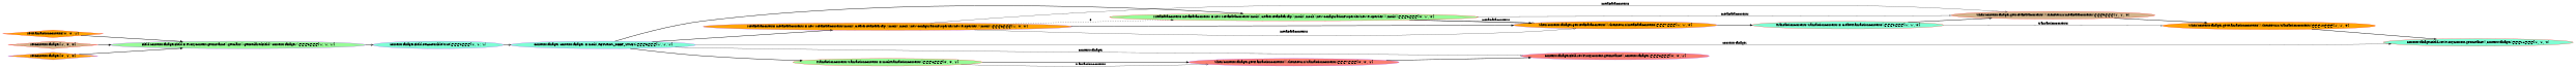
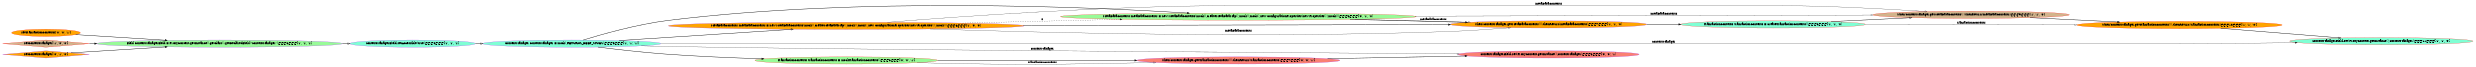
  digraph {
    rankdir=LR
    node [fillcolor=orange shape=ellipse style=filled color=red]
    edge [style=bold arrowhead=normal]
    n1 [fillcolor=tan label="when(contextManager.getMetaDataContexts()).thenReturn(metaDataContexts)@@@9@@@['1', '1', '0']"]
    n2 [label="when(contextManager.getTransactionContexts()).thenReturn(transactionContexts)@@@10@@@['1', '1', '0']"]
    n3 [fillcolor=aquamarine label="ContextManager contextManager = mock(,RETURNS_DEEP_STUBS)@@@5@@@['1', '1', '1']" color=purple]
    n4 [label="MetaDataContexts metaDataContexts = new MetaDataContexts(mock(),createMetaDataMap(),mock(),mock(),new ConfigurationProperties(new Properties()),mock())@@@6@@@['1', '0', '0']" color=purple]
    n5 [fillcolor=palegreen label="MetaDataContexts metaDataContexts = new MetaDataContexts(mock(),createMetaDataMap(),mock(),mock(),new ConfigurationProperties(new Properties()),mock())@@@6@@@['0', '1', '0']"]
    n6 [fillcolor=aquamarine label="contextManagerField.set(ProxyContext.getInstance(),contextManager)@@@11@@@['1', '1', '0']"]
    n7 [fillcolor=salmon label="contextManagerField.set(ProxyContext.getInstance(),contextManager)@@@8@@@['0', '0', '1']" color=purple]
    n8 [fillcolor=palegreen label="TransactionContexts transactionContexts = mockTransactionContexts()@@@6@@@['0', '0', '1']"]
    n9 [label="when(contextManager.getMetaDataContexts()).thenReturn(metaDataContexts)@@@7@@@['1', '1', '0']" color=purple]
    n10 [fillcolor=aquamarine label="TransactionContexts transactionContexts = createTransactionContexts()@@@8@@@['1', '1', '0']"]
-   n11 [label="setTransactionContexts['0', '0', '1']" shape=diamond]
+   n11 [label="setTransactionContexts['0', '0', '1']"]
    n12 [fillcolor=palegreen label="Field contextManagerField = ProxyContext.getInstance().getClass().getDeclaredField(\"contextManager\")@@@3@@@['1', '1', '1']" color=purple]
    n13 [fillcolor=aquamarine label="contextManagerField.setAccessible(true)@@@4@@@['1', '1', '1']" color=purple]
    n14 [fillcolor=tan label="setContextManager['1', '0', '0']" shape=diamond]
    n15 [fillcolor=salmon label="when(contextManager.getTransactionContexts()).thenReturn(transactionContexts)@@@7@@@['0', '0', '1']" color=purple]
    n16 [label="setContextManager['0', '1', '0']" shape=diamond color=purple]
    n1 -> n2
    n2 -> n6 [arrowhead=onormal]
    n3 -> n4 [arrowhead=onormal]
    n3 -> n5
    n3 -> n6 [label=contextManager style=solid]
    n3 -> n7 [label=contextManager style=solid arrowhead=onormal]
    n3 -> n8
    n4 -> n1 [label=metaDataContexts style=solid arrowhead=onormal]
    n4 -> n5 [label=0 style=dashed]
    n4 -> n9 [label=metaDataContexts style=solid arrowhead=onormal]
    n4 -> n9
    n5 -> n1 [label=metaDataContexts style=solid arrowhead=onormal]
    n5 -> n9 [label=metaDataContexts style=solid arrowhead=onormal]
    n5 -> n9
    n8 -> n15
    n8 -> n15 [label=transactionContexts style=solid arrowhead=onormal]
    n9 -> n10
    n10 -> n1 [arrowhead=onormal]
    n10 -> n2 [label=transactionContexts style=solid arrowhead=onormal]
    n11 -> n12
    n12 -> n13 [arrowhead=onormal]
    n13 -> n3 [arrowhead=onormal]
    n14 -> n12
    n15 -> n7
    n16 -> n12
  }
